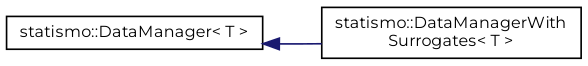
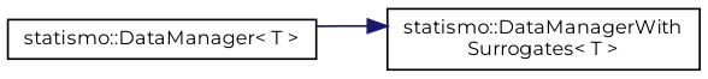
  digraph {
    rankdir=LR
    fontname=Montserrat
    node [color=black fillcolor=white fontname=Montserrat fontsize=10 shape=record style=filled]
    n1 [height=0.2 label="statismo::DataManager\< T \>" width=0.4]
    n2 [height=0.2 label="statismo::DataManagerWith\lSurrogates\< T \>" width=0.4]
-   n1 -> n2 [color=midnightblue dir=back fontname=Montserrat fontsize=10 labelfontname="FreeSans.ttf" labelfontsize=10 style=solid]
+   n2 -> n1 [color=midnightblue dir=back fontname=Montserrat fontsize=10 labelfontname="FreeSans.ttf" labelfontsize=10 style=solid]
  }
